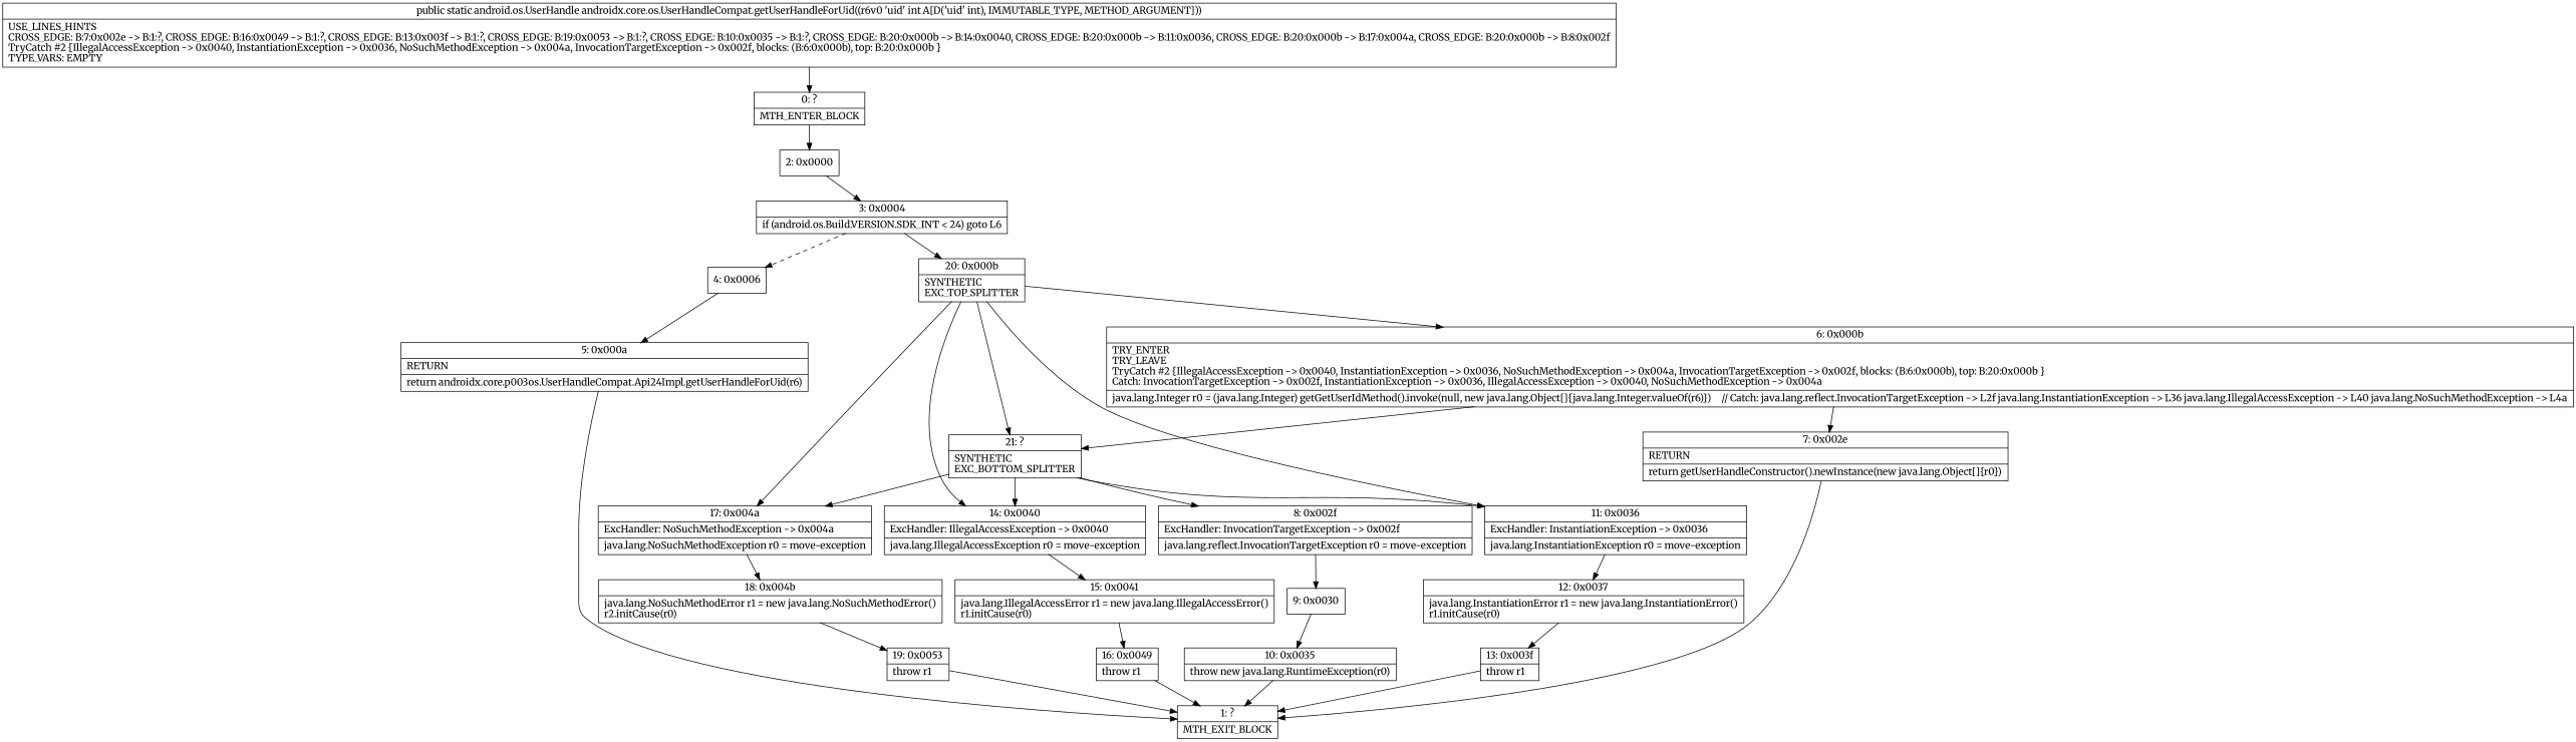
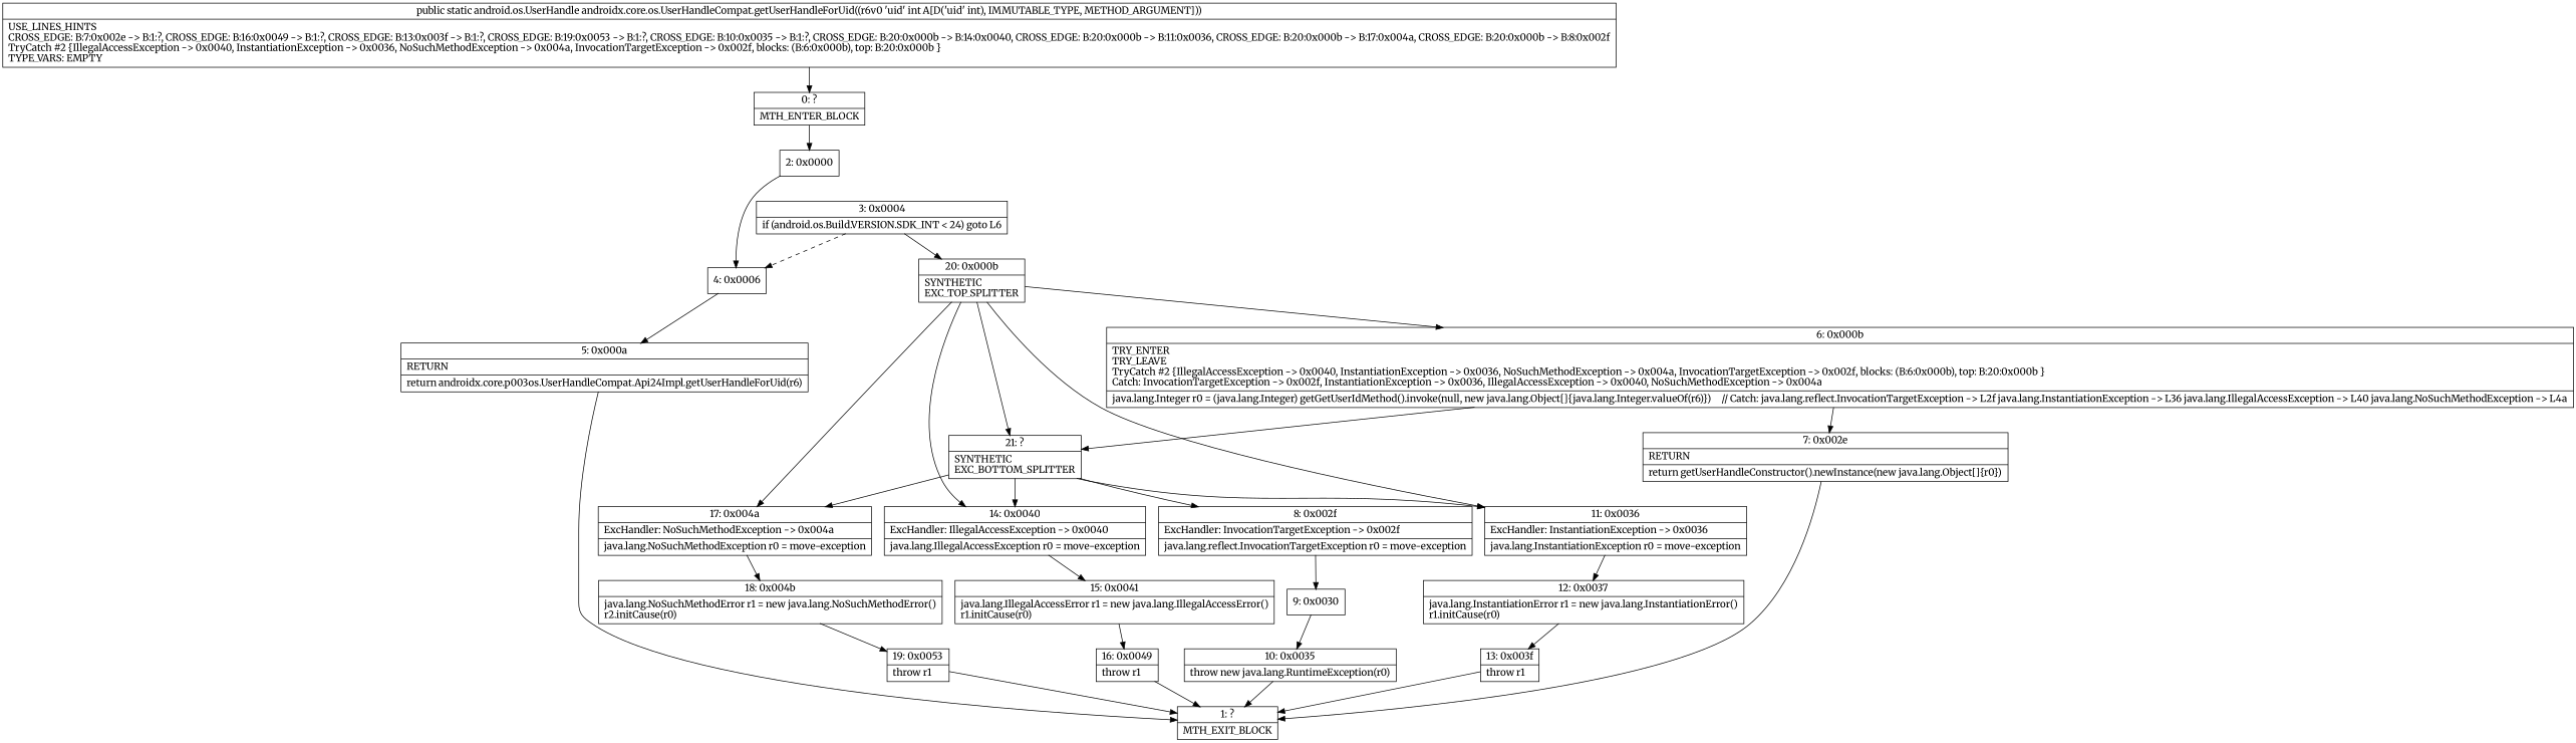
  digraph {
    fontname=Merriweather
    node [fontname=Merriweather shape=record]
    edge [fontname=Merriweather]
    n1 [label="{0\:\ ?|MTH_ENTER_BLOCK\l}"]
    n2 [label="{2\:\ 0x0000}"]
    n3 [label="{3\:\ 0x0004|if (android.os.Build.VERSION.SDK_INT \< 24) goto L6\l}"]
    n4 [label="{4\:\ 0x0006}"]
    n5 [label="{20\:\ 0x000b|SYNTHETIC\lEXC_TOP_SPLITTER\l}"]
    n6 [label="{5\:\ 0x000a|RETURN\l|return androidx.core.p003os.UserHandleCompat.Api24Impl.getUserHandleForUid(r6)\l}"]
    n7 [label="{6\:\ 0x000b|TRY_ENTER\lTRY_LEAVE\lTryCatch #2 \{IllegalAccessException \-\> 0x0040, InstantiationException \-\> 0x0036, NoSuchMethodException \-\> 0x004a, InvocationTargetException \-\> 0x002f, blocks: (B:6:0x000b), top: B:20:0x000b \}\lCatch: InvocationTargetException \-\> 0x002f, InstantiationException \-\> 0x0036, IllegalAccessException \-\> 0x0040, NoSuchMethodException \-\> 0x004a\l|java.lang.Integer r0 = (java.lang.Integer) getGetUserIdMethod().invoke(null, new java.lang.Object[]\{java.lang.Integer.valueOf(r6)\})     \/\/ Catch: java.lang.reflect.InvocationTargetException \-\> L2f java.lang.InstantiationException \-\> L36 java.lang.IllegalAccessException \-\> L40 java.lang.NoSuchMethodException \-\> L4a\l}"]
    n8 [label="{14\:\ 0x0040|ExcHandler: IllegalAccessException \-\> 0x0040\l|java.lang.IllegalAccessException r0 = move\-exception\l}"]
    n9 [label="{11\:\ 0x0036|ExcHandler: InstantiationException \-\> 0x0036\l|java.lang.InstantiationException r0 = move\-exception\l}"]
    n10 [label="{17\:\ 0x004a|ExcHandler: NoSuchMethodException \-\> 0x004a\l|java.lang.NoSuchMethodException r0 = move\-exception\l}"]
    n11 [label="{21\:\ ?|SYNTHETIC\lEXC_BOTTOM_SPLITTER\l}"]
    n12 [label="{1\:\ ?|MTH_EXIT_BLOCK\l}"]
    n13 [label="{7\:\ 0x002e|RETURN\l|return getUserHandleConstructor().newInstance(new java.lang.Object[]\{r0\})\l}"]
    n14 [label="{15\:\ 0x0041|java.lang.IllegalAccessError r1 = new java.lang.IllegalAccessError()\lr1.initCause(r0)\l}"]
    n15 [label="{12\:\ 0x0037|java.lang.InstantiationError r1 = new java.lang.InstantiationError()\lr1.initCause(r0)\l}"]
    n16 [label="{18\:\ 0x004b|java.lang.NoSuchMethodError r1 = new java.lang.NoSuchMethodError()\lr2.initCause(r0)\l}"]
    n17 [label="{8\:\ 0x002f|ExcHandler: InvocationTargetException \-\> 0x002f\l|java.lang.reflect.InvocationTargetException r0 = move\-exception\l}"]
    n18 [label="{9\:\ 0x0030}"]
    n19 [label="{16\:\ 0x0049|throw r1\l}"]
    n20 [label="{13\:\ 0x003f|throw r1\l}"]
    n21 [label="{19\:\ 0x0053|throw r1\l}"]
    n22 [label="{10\:\ 0x0035|throw new java.lang.RuntimeException(r0)\l}"]
    n23 [label="{public static android.os.UserHandle androidx.core.os.UserHandleCompat.getUserHandleForUid((r6v0 'uid' int A[D('uid' int), IMMUTABLE_TYPE, METHOD_ARGUMENT]))  | USE_LINES_HINTS\lCROSS_EDGE: B:7:0x002e \-\> B:1:?, CROSS_EDGE: B:16:0x0049 \-\> B:1:?, CROSS_EDGE: B:13:0x003f \-\> B:1:?, CROSS_EDGE: B:19:0x0053 \-\> B:1:?, CROSS_EDGE: B:10:0x0035 \-\> B:1:?, CROSS_EDGE: B:20:0x000b \-\> B:14:0x0040, CROSS_EDGE: B:20:0x000b \-\> B:11:0x0036, CROSS_EDGE: B:20:0x000b \-\> B:17:0x004a, CROSS_EDGE: B:20:0x000b \-\> B:8:0x002f\lTryCatch #2 \{IllegalAccessException \-\> 0x0040, InstantiationException \-\> 0x0036, NoSuchMethodException \-\> 0x004a, InvocationTargetException \-\> 0x002f, blocks: (B:6:0x000b), top: B:20:0x000b \}\lTYPE_VARS: EMPTY\l}"]
    n1 -> n2
-   n2 -> n3
+   n2 -> n4
    n3 -> n4 [style=dashed]
    n3 -> n5
    n4 -> n6
    n5 -> n7
    n5 -> n8
    n5 -> n9
    n5 -> n10
    n5 -> n11
    n6 -> n12
    n7 -> n11
    n7 -> n13
    n8 -> n14
    n9 -> n15
    n10 -> n16
    n11 -> n8
    n11 -> n9
    n11 -> n10
    n11 -> n17
    n13 -> n12
    n14 -> n19
    n15 -> n20
    n16 -> n21
    n17 -> n18
    n18 -> n22
    n19 -> n12
    n20 -> n12
    n21 -> n12
    n22 -> n12
    n23 -> n1
  }
